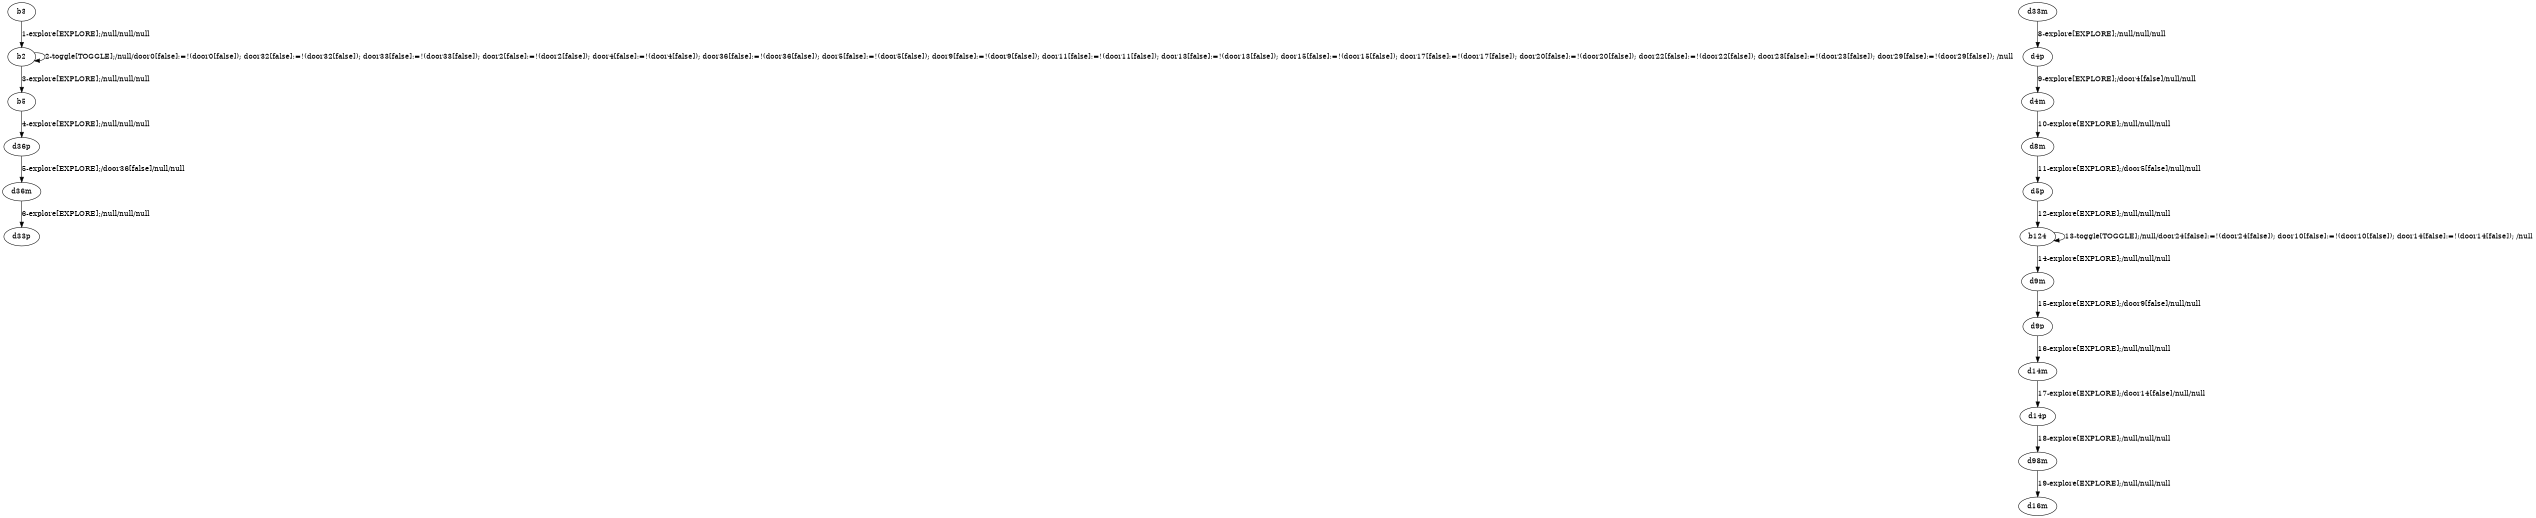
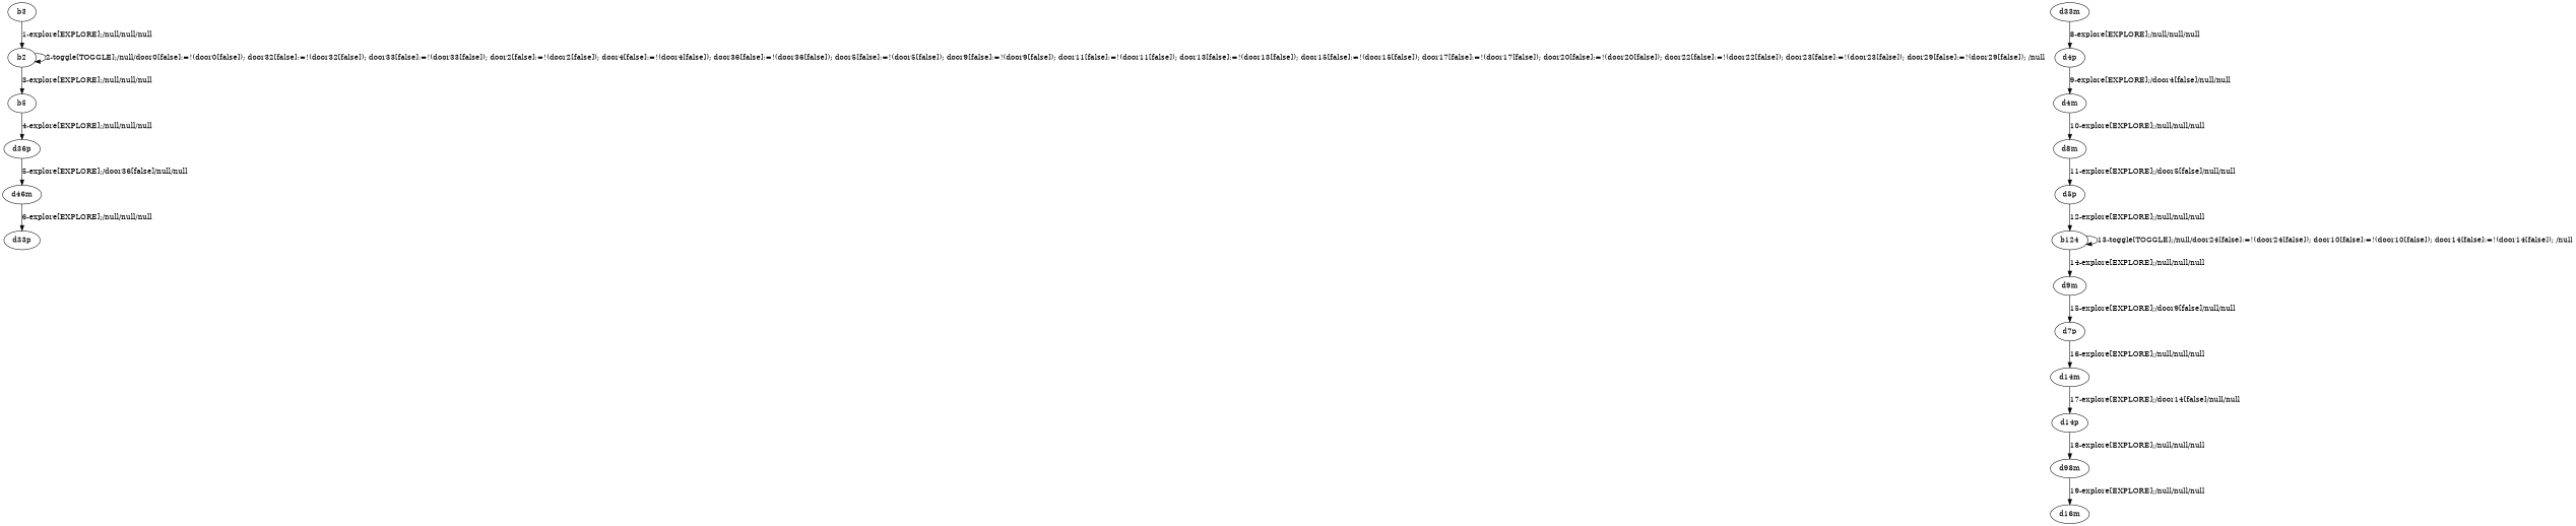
  digraph {
    b3
    b2
    n3 [label=b5]
    d36p
-   d36m
+   d36m [label=d46m]
    d33p
    d33m
    d4p
    d4m
    n10 [label=d8m]
    d5p
    b124
    d9m
-   d9p
+   d9p [label=d7p]
    d14m
    d14p
    n17 [label=d98m]
    d16m
    b3 -> b2 [label="1-explore[EXPLORE];/null/null/null"]
    b2 -> b2 [label="2-toggle[TOGGLE];/null/door0[false]:=!(door0[false]); door32[false]:=!(door32[false]); door33[false]:=!(door33[false]); door2[false]:=!(door2[false]); door4[false]:=!(door4[false]); door36[false]:=!(door36[false]); door5[false]:=!(door5[false]); door9[false]:=!(door9[false]); door11[false]:=!(door11[false]); door13[false]:=!(door13[false]); door15[false]:=!(door15[false]); door17[false]:=!(door17[false]); door20[false]:=!(door20[false]); door22[false]:=!(door22[false]); door23[false]:=!(door23[false]); door29[false]:=!(door29[false]); /null"]
    b2 -> n3 [label="3-explore[EXPLORE];/null/null/null"]
    n3 -> d36p [label="4-explore[EXPLORE];/null/null/null"]
    d36p -> d36m [label="5-explore[EXPLORE];/door36[false]/null/null"]
    d36m -> d33p [label="6-explore[EXPLORE];/null/null/null"]
    d33m -> d4p [label="8-explore[EXPLORE];/null/null/null"]
    d4p -> d4m [label="9-explore[EXPLORE];/door4[false]/null/null"]
    d4m -> n10 [label="10-explore[EXPLORE];/null/null/null"]
    n10 -> d5p [label="11-explore[EXPLORE];/door5[false]/null/null"]
    d5p -> b124 [label="12-explore[EXPLORE];/null/null/null"]
    b124 -> b124 [label="13-toggle[TOGGLE];/null/door24[false]:=!(door24[false]); door10[false]:=!(door10[false]); door14[false]:=!(door14[false]); /null"]
    b124 -> d9m [label="14-explore[EXPLORE];/null/null/null"]
    d9m -> d9p [label="15-explore[EXPLORE];/door9[false]/null/null"]
    d9p -> d14m [label="16-explore[EXPLORE];/null/null/null"]
    d14m -> d14p [label="17-explore[EXPLORE];/door14[false]/null/null"]
    d14p -> n17 [label="18-explore[EXPLORE];/null/null/null"]
    n17 -> d16m [label="19-explore[EXPLORE];/null/null/null"]
  }
